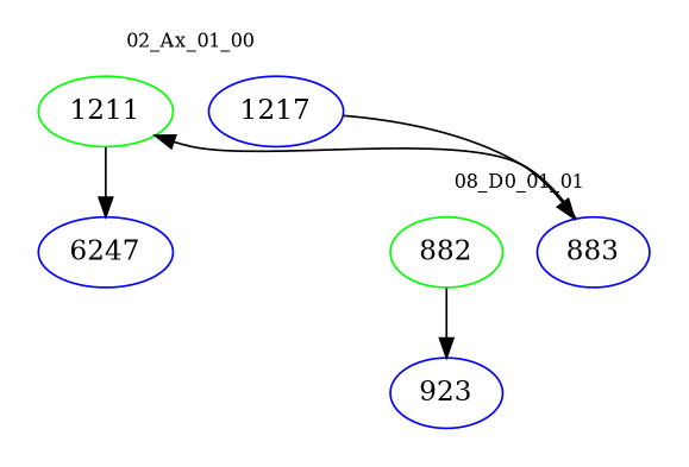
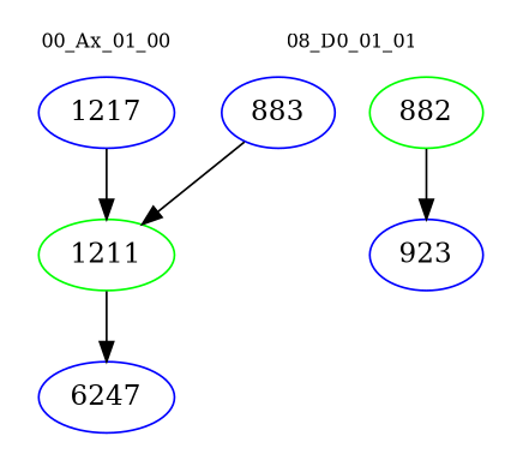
  digraph {
    node [color=blue]
    edge [color=black]
    n1 [label=1217]
    n2 [color=green label=1211]
    n3 [label=6247]
    n4 [label=883]
    n5 [color=green label=882]
    n6 [label=923]
    subgraph cluster_1 {
      color=white
      fontsize=10
-     label="02_Ax_01_00"
+     label="00_Ax_01_00"
      n1
      n2
      n3
    }
    subgraph cluster_2 {
      color=white
      fontsize=10
      label="08_D0_01_01"
      n4
      n5
      n6
    }
-   n1 -> n4
+   n1 -> n2
    n2 -> n3
    n4 -> n2
    n5 -> n6
  }
